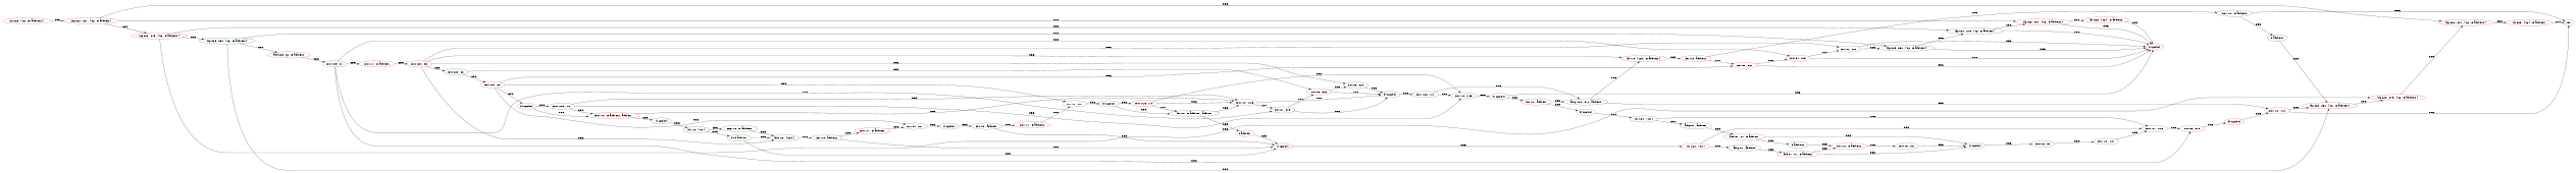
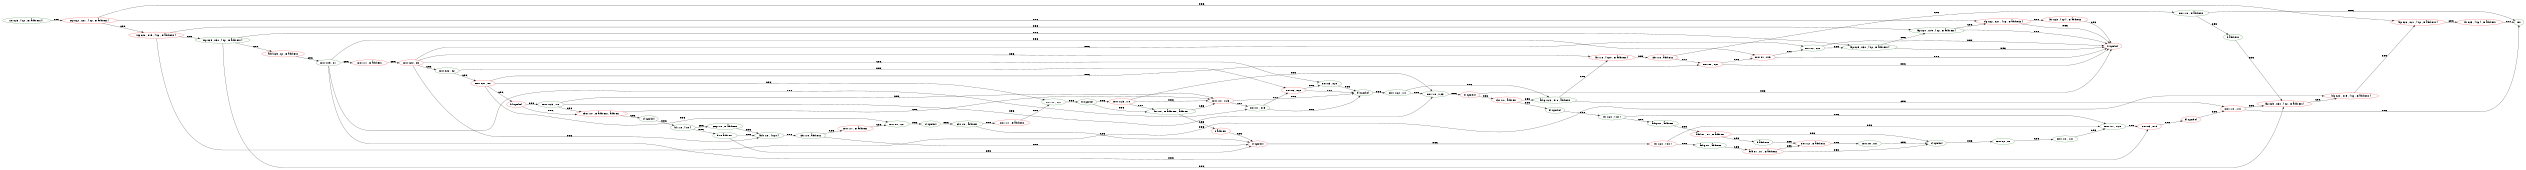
  digraph {
    rankdir=LR
    node [color=darkgreen]
-   n1 [color=red label="str x23 , [ sp , #- address ]!"]
+   n1 [label="str x23 , [ sp , #- address ]!"]
    n2 [color=red label="stp x22 , x21 , [ sp , # address ]"]
    n3 [color=red label="stp x20 , x19 , [ sp , # address ]"]
    n4 [color=red label="ldp x22 , x21 , [ sp , # address ]"]
    n5 [color=red label="ldp x22 , x21 , [ sp , # address ]"]
    n6 [label="stp x29 , x30 , [ sp , # address ]"]
    n7 [label="ldp x20 , x19 , [ sp , # address ]"]
    n8 [color=red label="ldp x20 , x19 , [ sp , # address ]"]
    n9 [color=red label="b symbol"]
    n10 [color=red label="ldr x23 , [ sp ] , # address"]
    n11 [color=red label="ldr x23 , [ sp ] , # address"]
    n12 [color=red label="add x29 , sp , # address"]
    n13 [color=red label="ldp x29 , x30 , [ sp , # address ]"]
    n14 [label="ldp x29 , x30 , [ sp , # address ]"]
    n15 [label="mov x19 , x1"]
    n16 [color=red label="mov w1 , # address"]
    n17 [label="mov x1 , x19"]
    n18 [color=red label="mov x3 , x19"]
    n19 [color=red label="mov x1 , x19"]
    n20 [color=red label="mov x20 , x3"]
    n21 [color=red label="mov x2 , x22"]
    n22 [label="bl symbol"]
    n23 [color=red label="bl symbol"]
    n24 [label="mov x2 , x20"]
    n25 [label="mov x22 , x2"]
    n26 [label="ldrb w8 , [ x20 ]"]
    n27 [label="mov x3 , x20"]
    n28 [color=red label="ldr w8 , [ x20 , # address ]"]
    n29 [color=red label="mov x21 , x0"]
    n30 [label="cbz w8 , address"]
    n31 [color=red label="cbz w8 , address"]
    n32 [color=red label="bl symbol"]
    n33 [label="mov x0 , x21"]
    n34 [color=red label="mov x0 , x21"]
    n35 [label="mov x0 , x21"]
    n36 [label="mov w23 , w0"]
    n37 [color=red label="tbnz w0 , # address , address"]
    n38 [label="bl symbol"]
    n39 [label="bl symbol"]
    n40 [color=red label="mov w0 , w23"]
    n41 [label="mov w0 , w23"]
    n42 [label="bl symbol"]
    n43 [color=red label="bl symbol"]
    n44 [label="ldr w8 , [ x0 ]"]
    n45 [label="cmp w8 , # address"]
    n46 [label="b.ne address"]
    n47 [label="mov w22 , w0"]
    n48 [color=red label="bl symbol"]
    n49 [color=red label="ldr w20 , [ x0 ]"]
    n50 [label="adrp x1 , address"]
    n51 [label="mov w1 , w20"]
    n52 [color=red label="mov w1 , # address"]
    n53 [label="adrp w22 , # 0 , address"]
    n54 [color=red label="mov w0 , wzr"]
    n55 [color=red label="cbz w0 , address"]
    n56 [label="bl symbol"]
    n57 [label="ldr w20 , [ x0 ]"]
    n58 [label=ret]
    n59 [label="adrp x1 , address"]
    n60 [color=red label="add x1 , x1 , # address"]
    n61 [color=red label="mov w2 , # address"]
    n62 [label="bl symbol"]
    n63 [label="mov x0 , xzr"]
    n64 [label="mov x2 , x0"]
    n65 [label="mov w0 , # address"]
    n66 [color=red label="add x1 , x1 , # address"]
    n67 [label="b address"]
    n68 [label="cbz w0 , address"]
    n69 [color=red label="mov w1 , # address"]
    n70 [label="b address"]
    n71 [label="mov w0 , wzr"]
    n72 [color=red label="mov w23 , w0"]
    n73 [label="tbz w0 , # address , address"]
    n74 [color=red label="b address"]
    n1 -> n2 [label=CFG]
    n2 -> n3 [label=CFG]
    n2 -> n4 [label=DFG]
    n2 -> n5 [label=DFG]
    n3 -> n6 [label=CFG]
    n3 -> n7 [label=DFG]
    n3 -> n8 [label=DFG]
    n4 -> n9 [label=DFG]
    n4 -> n10 [label=CFG]
    n5 -> n11 [label=CFG]
    n6 -> n12 [label=CFG]
    n6 -> n13 [label=DFG]
    n6 -> n14 [label=DFG]
    n7 -> n4 [label=CFG]
    n7 -> n9 [label=DFG]
    n8 -> n5 [label=CFG]
    n10 -> n9 [label=CFG]
    n11 -> n58 [label=CFG]
    n12 -> n15 [label=CFG]
    n13 -> n8 [label=CFG]
    n14 -> n7 [label=CFG]
    n14 -> n9 [label=DFG]
    n15 -> n16 [label=CFG]
    n15 -> n17 [label=DFG]
    n15 -> n18 [label=DFG]
    n15 -> n19 [label=DFG]
    n16 -> n20 [label=CFG]
    n17 -> n21 [label=CFG]
    n17 -> n22 [label=DFG]
    n18 -> n23 [label=CFG]
    n19 -> n9 [label=DFG]
    n19 -> n24 [label=CFG]
    n20 -> n24 [label=DFG]
    n20 -> n25 [label=CFG]
    n20 -> n26 [label=DFG]
-   n20 -> n27 [label=DFG]
+   n20 -> n27 [label=CFG]
    n20 -> n28 [label=DFG]
    n21 -> n22 [label=DFG]
    n21 -> n27 [label=CFG]
    n22 -> n47 [label=DFG]
    n23 -> n54 [label=CFG]
    n24 -> n9 [label=DFG]
    n24 -> n14 [label=CFG]
    n25 -> n21 [label=DFG]
    n25 -> n29 [label=CFG]
    n26 -> n30 [label=DFG]
    n27 -> n22 [label=DFG]
    n28 -> n31 [label=DFG]
    n29 -> n32 [label=CFG]
    n29 -> n33 [label=DFG]
    n29 -> n34 [label=DFG]
    n29 -> n35 [label=DFG]
    n30 -> n48 [label=CFG]
    n30 -> n52 [label=CFG]
    n31 -> n34 [label=CFG]
    n31 -> n65 [label=CFG]
    n32 -> n36 [label=DFG]
    n32 -> n37 [label=DFG]
    n33 -> n38 [label=DFG]
    n34 -> n9 [label=DFG]
    n34 -> n19 [label=CFG]
    n35 -> n39 [label=DFG]
    n36 -> n37 [label=CFG]
    n36 -> n40 [label=DFG]
    n36 -> n41 [label=DFG]
    n37 -> n40 [label=CFG]
    n37 -> n42 [label=CFG]
    n38 -> n68 [label=DFG]
    n39 -> n72 [label=DFG]
    n39 -> n73 [label=DFG]
    n40 -> n17 [label=CFG]
    n40 -> n22 [label=DFG]
    n41 -> n43 [label=DFG]
    n42 -> n44 [label=DFG]
    n43 -> n9 [label=DFG]
    n43 -> n55 [label=DFG]
    n44 -> n45 [label=CFG]
    n44 -> n46 [label=DFG]
    n45 -> n26 [label=CFG]
    n46 -> n26 [label=CFG]
    n46 -> n48 [label=CFG]
    n47 -> n41 [label=CFG]
    n47 -> n53 [label=DFG]
    n48 -> n49 [label=DFG]
    n49 -> n50 [label=CFG]
    n49 -> n51 [label=DFG]
    n50 -> n60 [label=CFG]
    n51 -> n18 [label=CFG]
    n52 -> n33 [label=CFG]
    n53 -> n28 [label=CFG]
    n53 -> n54 [label=CFG]
    n54 -> n13 [label=CFG]
    n54 -> n58 [label=DFG]
    n55 -> n53 [label=CFG]
    n55 -> n56 [label=CFG]
    n56 -> n57 [label=DFG]
    n57 -> n51 [label=DFG]
    n57 -> n59 [label=CFG]
    n59 -> n66 [label=CFG]
    n60 -> n61 [label=CFG]
    n60 -> n62 [label=DFG]
    n61 -> n63 [label=CFG]
    n62 -> n64 [label=DFG]
    n63 -> n62 [label=CFG]
    n64 -> n71 [label=CFG]
    n65 -> n58 [label=DFG]
    n65 -> n70 [label=CFG]
    n66 -> n62 [label=DFG]
    n66 -> n67 [label=CFG]
    n67 -> n61 [label=CFG]
    n68 -> n48 [label=CFG]
    n68 -> n69 [label=CFG]
    n69 -> n35 [label=CFG]
    n70 -> n13 [label=CFG]
    n71 -> n51 [label=CFG]
    n72 -> n40 [label=DFG]
    n72 -> n41 [label=DFG]
    n72 -> n73 [label=CFG]
    n73 -> n40 [label=CFG]
    n73 -> n74 [label=CFG]
    n74 -> n48 [label=CFG]
  }
